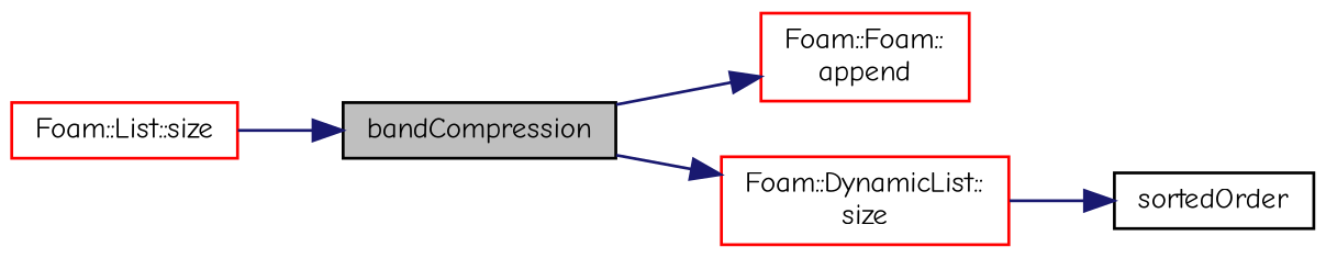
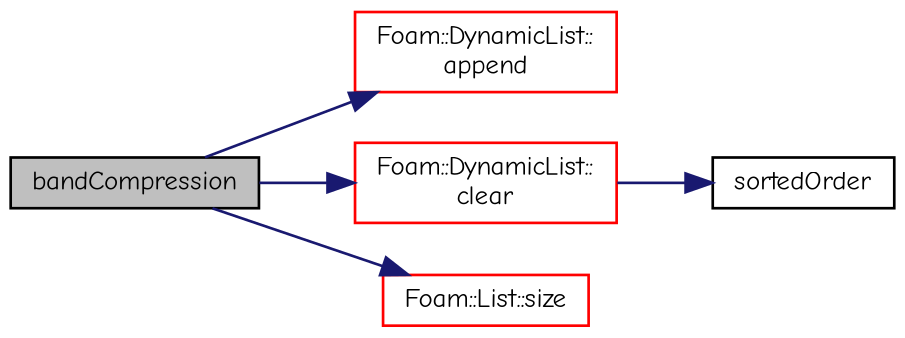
  digraph {
    fontname="Comic Neue"
    rankdir=LR
    node [color=red fontname="Comic Neue" fontsize=10 shape=record]
    edge [color=midnightblue fontname="Comic Neue" fontsize=10 labelfontname=Helvetica labelfontsize=10 style=solid]
    n1 [color=black fillcolor=grey75 fontcolor=black height=0.2 label=bandCompression style=filled width=0.4]
-   n2 [height=0.2 label="Foam::Foam::\lappend" width=0.4]
-   n3 [height=0.2 label="Foam::DynamicList::\lsize" width=0.4]
+   n2 [height=0.2 label="Foam::DynamicList::\lappend" width=0.4]
+   n3 [height=0.2 label="Foam::DynamicList::\lclear" width=0.4]
    n4 [height=0.2 label="Foam::List::size" width=0.4]
    n5 [color=black height=0.2 label=sortedOrder width=0.4]
    n1 -> n2
    n1 -> n3
-   n4 -> n1
+   n1 -> n4
    n3 -> n5
  }
